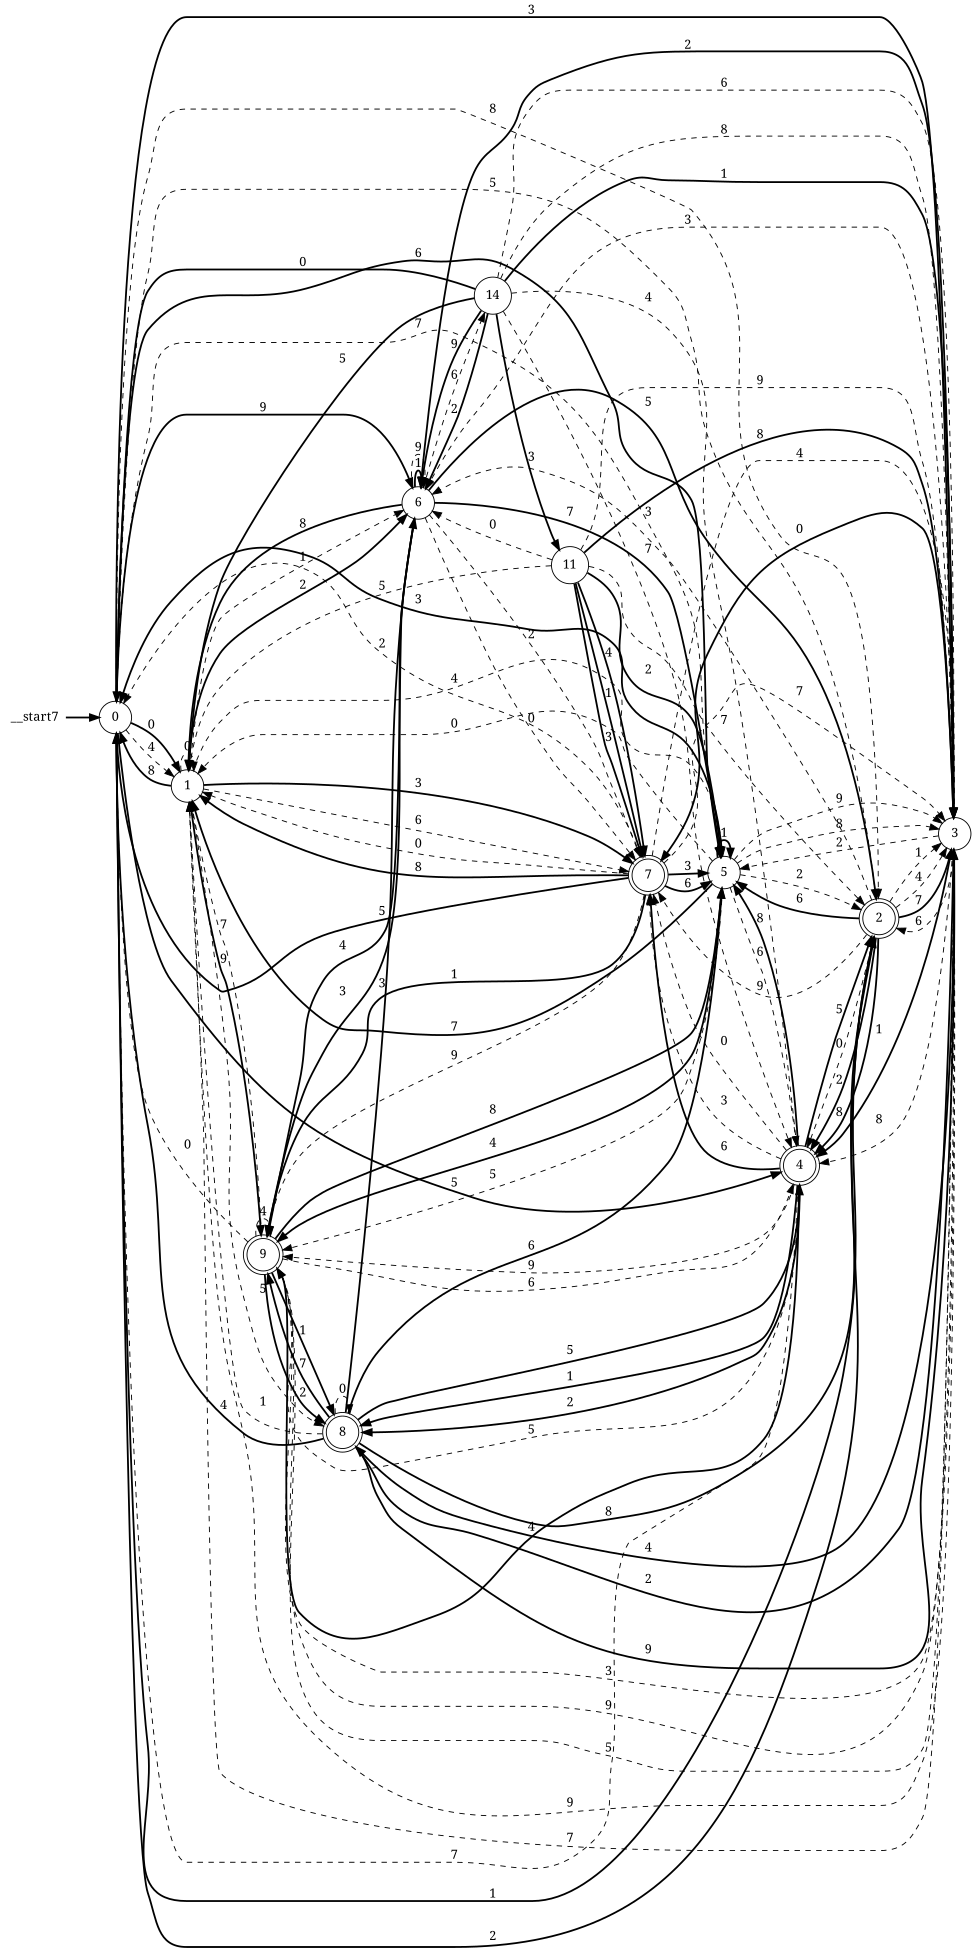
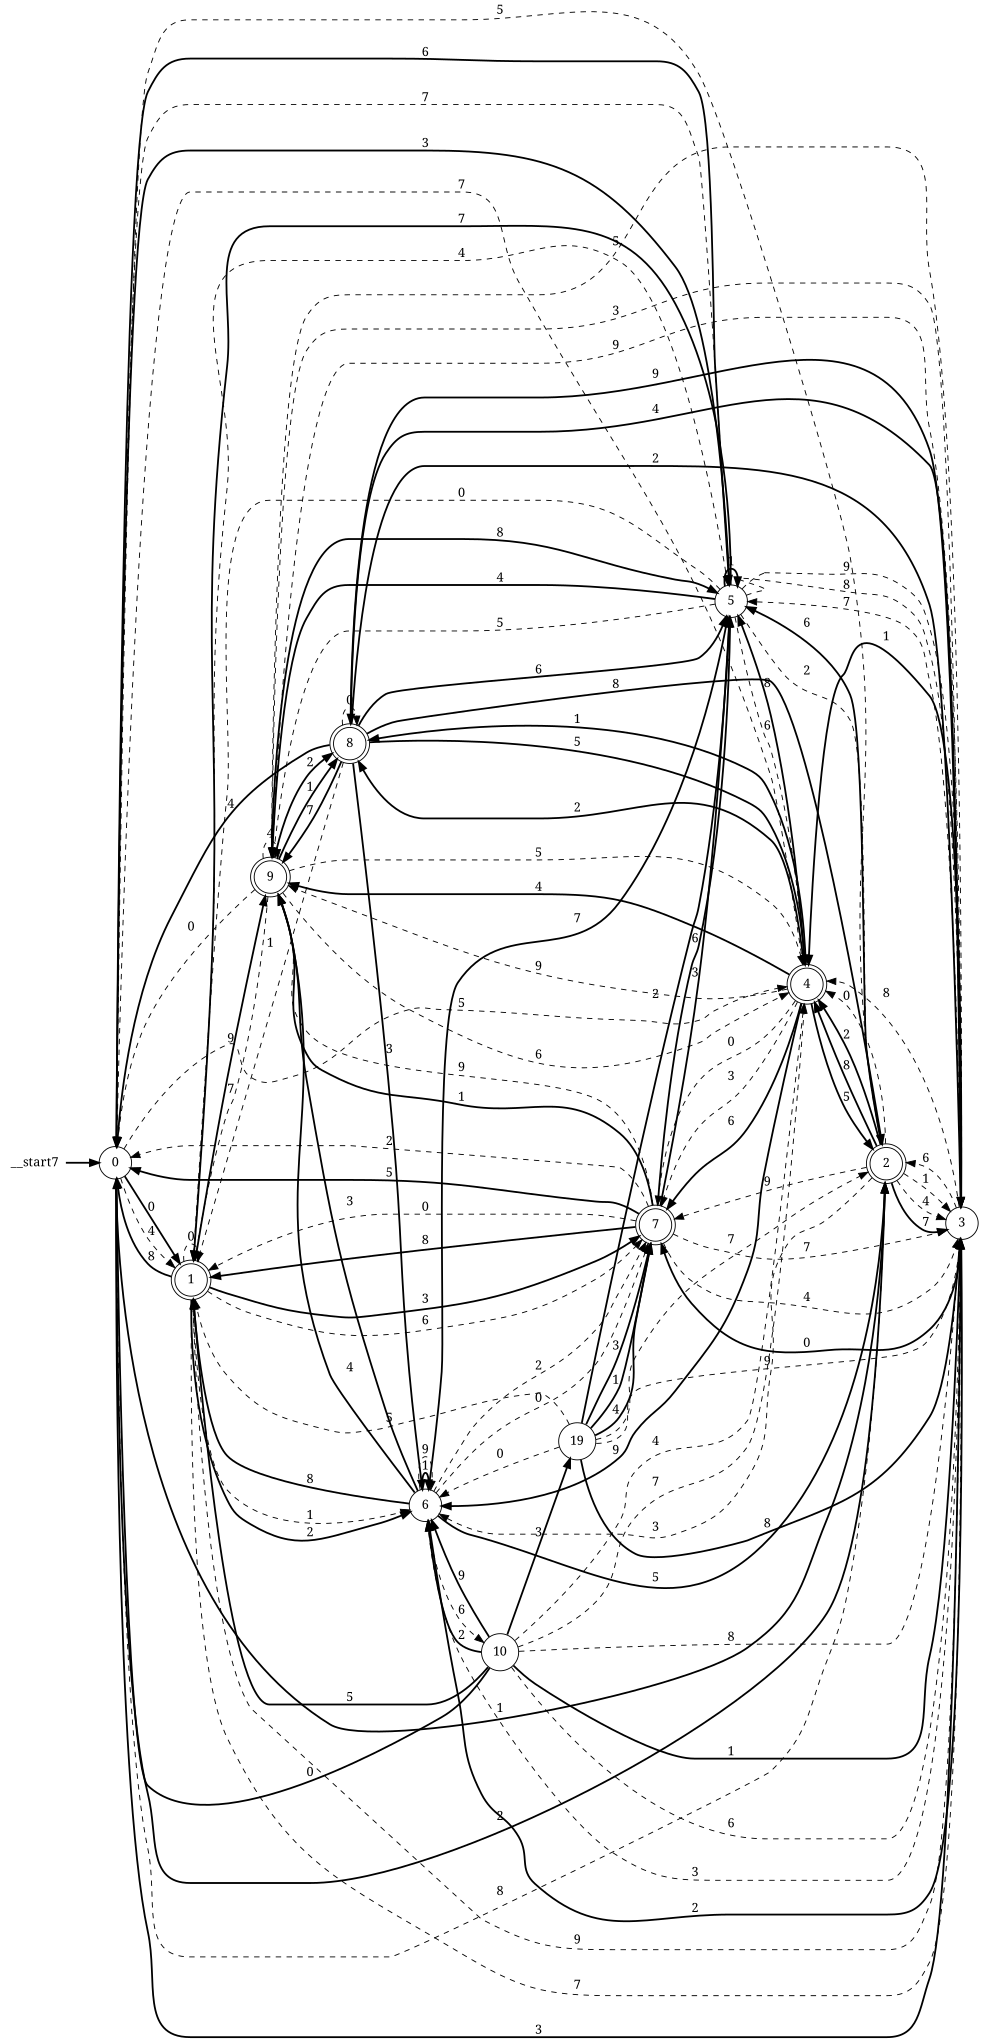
  digraph {
    fontname="Noto Serif"
    rankdir=LR
    node [fontname="Noto Serif" shape=circle]
    edge [fontname="Noto Serif" style=bold]
    n1 [label=0]
-   n2 [label=1]
+   n2 [label=1 shape=doublecircle]
    n3 [label=2 shape=doublecircle]
    n4 [label=3]
    n5 [label=4 shape=doublecircle]
    n6 [label=5]
    n7 [label=6]
    n8 [label=7 shape=doublecircle]
    n9 [label=8 shape=doublecircle]
    n10 [label=9 shape=doublecircle]
-   n11 [label=14]
-   n12 [label=11]
+   n11 [label=10]
+   n12 [label=19]
    n13 [height=0 label=__start7 shape=none width=0]
    n1 -> n2 [label=0]
    n1 -> n2 [label=4 style=dashed]
    n1 -> n3 [label=1]
    n1 -> n3 [label=2]
    n1 -> n3 [label=8 style=dashed]
    n1 -> n4 [label=3]
-   n1 -> n5 [label=5]
+   n1 -> n5 [label=5 style=dashed]
    n1 -> n6 [label=6]
    n1 -> n6 [label=7 style=dashed]
-   n1 -> n7 [label=9]
+   n5 -> n7 [label=9]
    n2 -> n1 [label=8]
    n2 -> n2 [label=0 style=dashed]
    n2 -> n4 [label=7 style=dashed]
    n2 -> n6 [label=4 style=dashed]
    n2 -> n7 [label=1 style=dashed]
    n2 -> n7 [label=2]
    n2 -> n8 [label=3]
    n2 -> n8 [label=6 style=dashed]
-   n2 -> n9 [label=5 style=dashed]
    n2 -> n10 [label=9]
    n3 -> n1 [label=5 style=dashed]
    n3 -> n4 [label=1 style=dashed]
    n3 -> n4 [label=4 style=dashed]
    n3 -> n4 [label=7]
    n3 -> n5 [label=0 style=dashed]
    n3 -> n5 [label=2]
    n3 -> n5 [label=8]
    n3 -> n6 [label=6]
    n3 -> n7 [label=3 style=dashed]
    n3 -> n8 [label=9 style=dashed]
    n4 -> n2 [label=9 style=dashed]
    n4 -> n3 [label=6 style=dashed]
    n4 -> n5 [label=1]
    n4 -> n5 [label=8 style=dashed]
-   n4 -> n6 [label=2 style=dashed]
+   n4 -> n6 [label=7 style=dashed]
    n4 -> n7 [label=2]
    n4 -> n7 [label=3 style=dashed]
    n4 -> n8 [label=0]
    n4 -> n9 [label=4]
    n4 -> n10 [label=5 style=dashed]
    n5 -> n1 [label=7 style=dashed]
    n5 -> n3 [label=5]
    n5 -> n6 [label=8]
    n5 -> n8 [label=0 style=dashed]
    n5 -> n8 [label=3 style=dashed]
    n5 -> n8 [label=6]
    n5 -> n9 [label=1]
    n5 -> n9 [label=2]
    n5 -> n10 [label=4]
    n5 -> n10 [label=9 style=dashed]
    n6 -> n1 [label=3]
    n6 -> n2 [label=0 style=dashed]
    n6 -> n2 [label=7]
    n6 -> n3 [label=2 style=dashed]
    n6 -> n4 [label=8 style=dashed]
    n6 -> n4 [label=9 style=dashed]
    n6 -> n5 [label=6 style=dashed]
    n6 -> n6 [label=1]
    n6 -> n10 [label=4]
    n6 -> n10 [label=5 style=dashed]
    n7 -> n2 [label=8]
    n7 -> n3 [label=5]
    n7 -> n6 [label=7]
    n7 -> n7 [label=1]
    n7 -> n7 [label=9 style=dashed]
    n7 -> n8 [label=0 style=dashed]
    n7 -> n8 [label=2 style=dashed]
    n7 -> n10 [label=3]
    n7 -> n10 [label=4]
    n7 -> n11 [label=6 style=dashed]
    n8 -> n1 [label=2 style=dashed]
    n8 -> n1 [label=5]
    n8 -> n2 [label=0 style=dashed]
    n8 -> n2 [label=8]
    n8 -> n4 [label=4 style=dashed]
    n8 -> n4 [label=7 style=dashed]
    n8 -> n6 [label=3]
    n8 -> n6 [label=6]
    n8 -> n10 [label=1]
    n8 -> n10 [label=9 style=dashed]
    n9 -> n1 [label=4]
    n9 -> n2 [label=1 style=dashed]
    n9 -> n3 [label=8]
    n9 -> n4 [label=2]
    n9 -> n4 [label=9]
    n9 -> n5 [label=5]
    n9 -> n6 [label=6]
    n9 -> n7 [label=3]
    n9 -> n9 [label=0 style=dashed]
    n9 -> n10 [label=7]
    n10 -> n1 [label=0 style=dashed]
    n10 -> n2 [label=7 style=dashed]
    n10 -> n4 [label=3 style=dashed]
    n10 -> n4 [label=9 style=dashed]
    n10 -> n5 [label=5 style=dashed]
    n10 -> n5 [label=6 style=dashed]
    n10 -> n6 [label=8]
    n10 -> n9 [label=1]
    n10 -> n9 [label=2]
    n10 -> n10 [label=4 style=dashed]
    n11 -> n1 [label=0]
    n11 -> n2 [label=5]
    n11 -> n4 [label=1]
    n11 -> n4 [label=6 style=dashed]
    n11 -> n4 [label=8 style=dashed]
    n11 -> n5 [label=4 style=dashed]
    n11 -> n5 [label=7 style=dashed]
    n11 -> n7 [label=2]
    n11 -> n7 [label=9]
    n11 -> n12 [label=3]
    n12 -> n2 [label=5 style=dashed]
    n12 -> n3 [label=7 style=dashed]
    n12 -> n4 [label=8]
    n12 -> n4 [label=9 style=dashed]
    n12 -> n6 [label=2]
    n12 -> n7 [label=0 style=dashed]
    n12 -> n8 [label=1]
    n12 -> n8 [label=3]
    n12 -> n8 [label=4]
    n13 -> n1
  }
